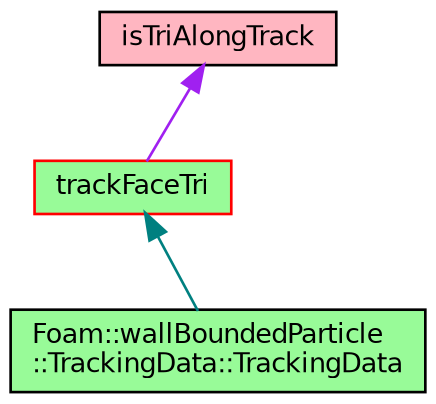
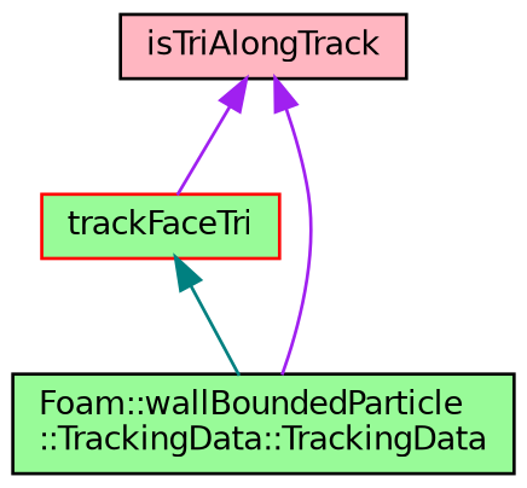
  digraph {
    rankdir=TB
    node [color=black fillcolor=palegreen fontname=Helvetica fontsize=10 shape=record style=filled]
    edge [color=purple dir=back fontname=Helvetica fontsize=10 labelfontname=Helvetica labelfontsize=10 style=solid]
    n1 [fillcolor=lightpink height=0.2 label=isTriAlongTrack width=0.4]
    n2 [color=red height=0.2 label=trackFaceTri width=0.4]
    n3 [height=0.2 label="Foam::wallBoundedParticle\l::TrackingData::TrackingData" width=0.4]
    n1 -> n2
+   n1 -> n3
    n2 -> n3 [color=teal]
  }
